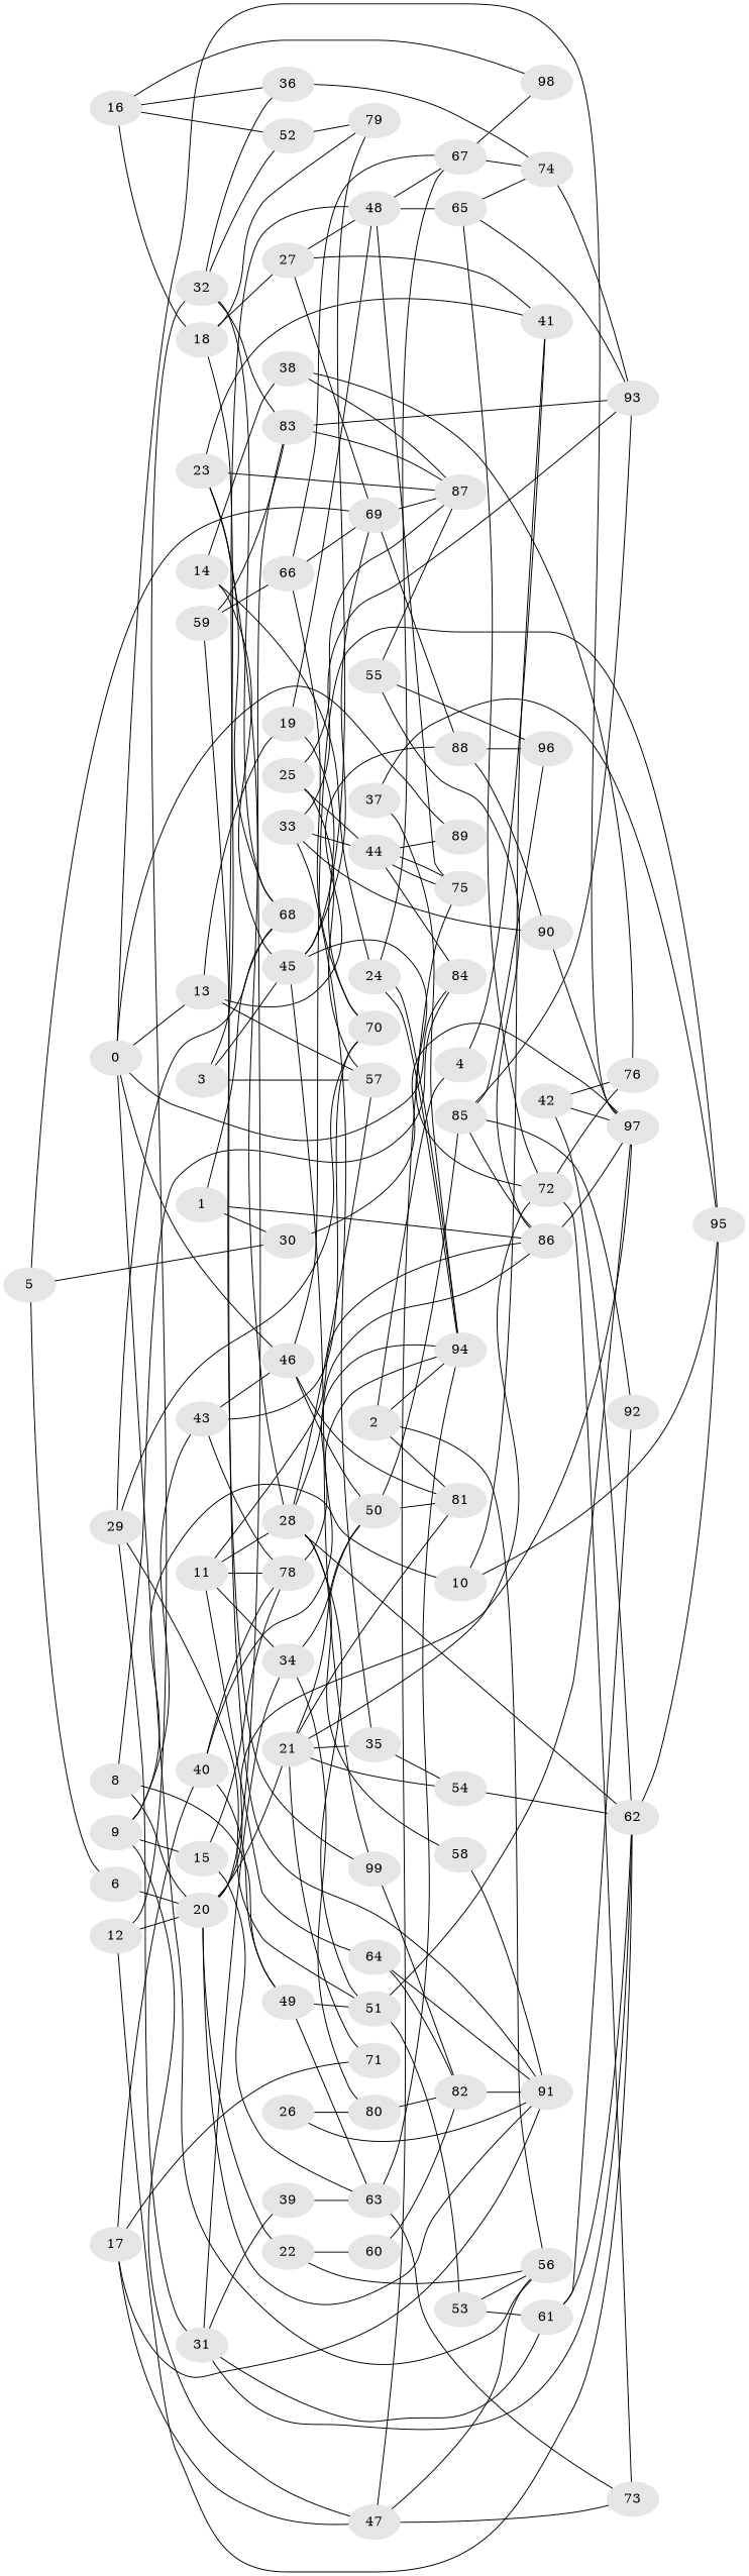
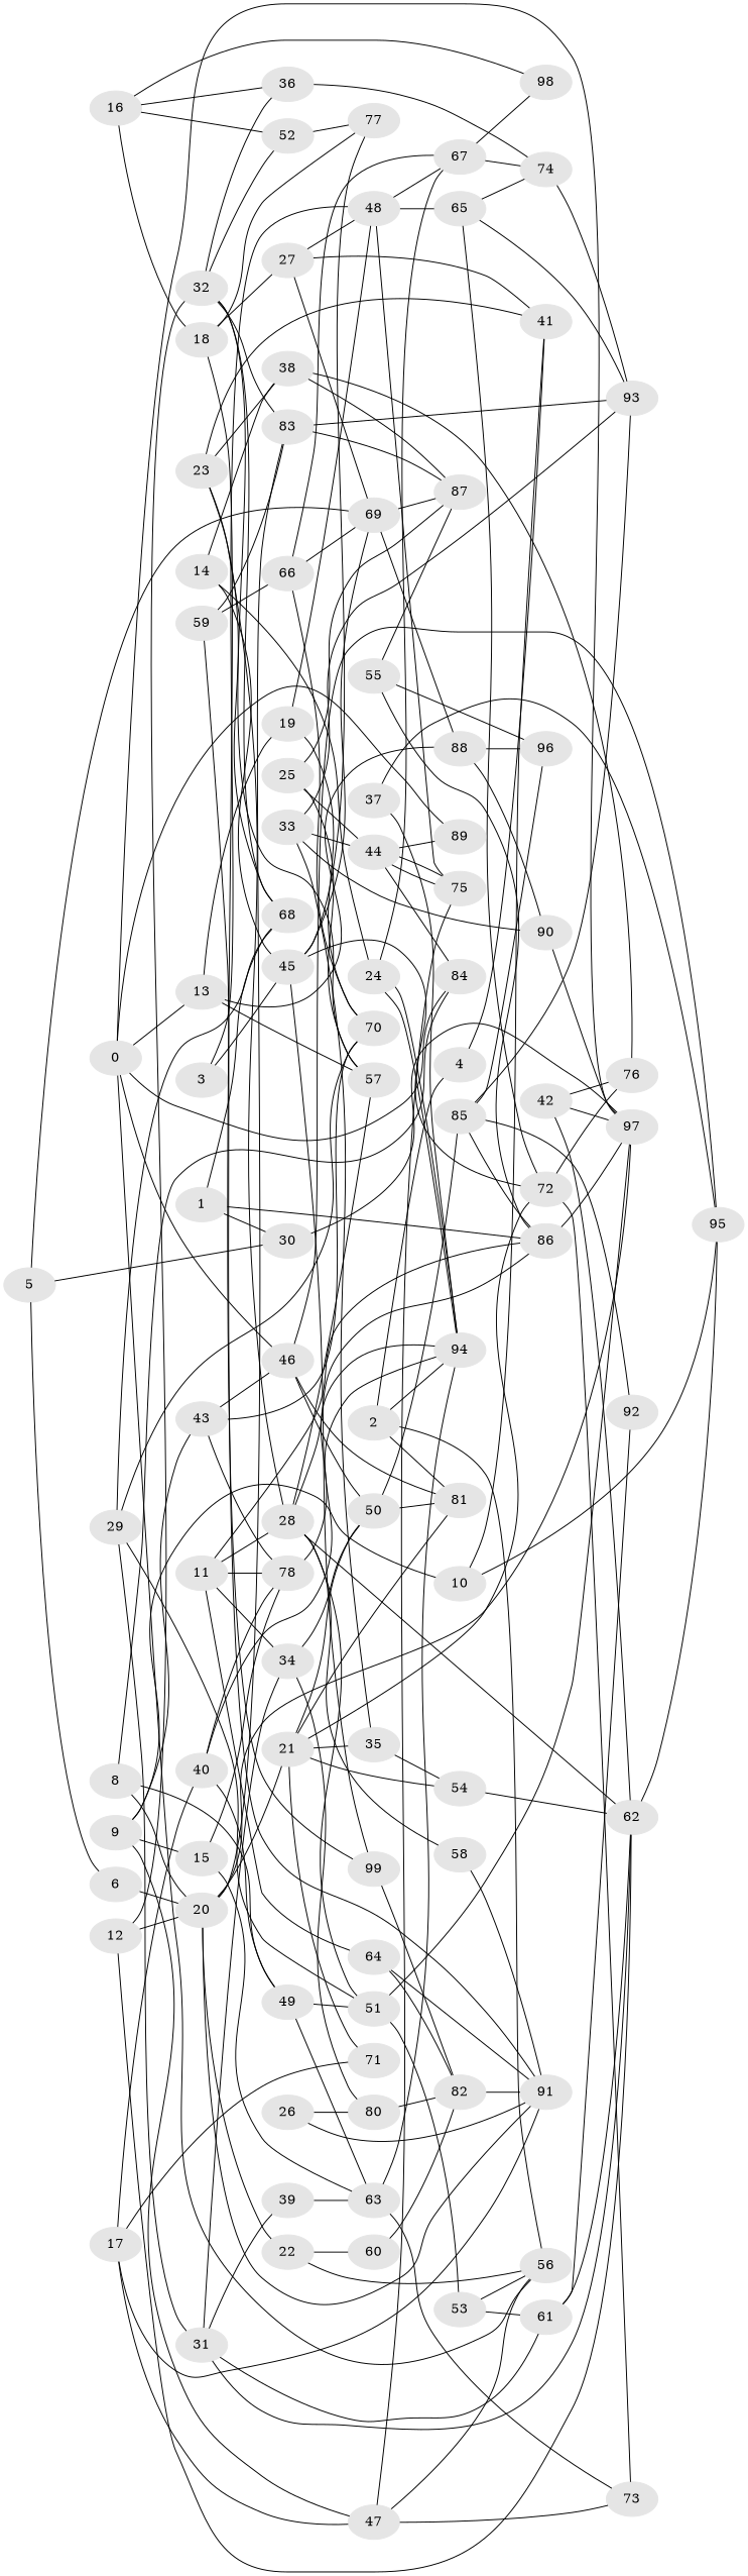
  graph {
    rankdir=LR
    node [color=gray90 style=filled]
    1
    30
    68
    86
    97
    2
    4
    56
    81
    94
    41
    3
    45
    48
    69
-   77 [label=79]
+   77
    n17 [label=99]
    72
    67
    75
    65
    5
    6
    20
    88
    87
    91
    21
    22
    83
    n31 [label=0]
    13
    46
    84
    89
    19
    57
    95
    50
    8
    49
    32
    36
    52
    63
    51
    9
    10
    15
    43
    47
    78
    70
    73
    11
    28
    34
    64
    62
    58
    80
    82
    12
    90
    96
    14
    24
    38
    76
    16
    18
    98
    27
    74
    17
    40
    71
    35
    54
    60
    93
    85
    23
    25
    44
    26
    53
    29
    31
    39
    61
    92
    33
    37
    42
    55
    59
    66
    1 -- 30
    1 -- 68
    1 -- 86
    30 -- 97
    86 -- 97
    2 -- 4
    2 -- 56
    2 -- 81
    2 -- 94
    4 -- 41
    3 -- 45
    3 -- 48
    45 -- 69
    45 -- 77
    45 -- n17
    45 -- 72
    48 -- 67
    48 -- 75
    48 -- 65
    69 -- 88
    69 -- 87
    n17 -- 82
    72 -- 73
    72 -- 76
    67 -- 98
    67 -- 74
    65 -- 72
    65 -- 74
    65 -- 93
    5 -- 30
    5 -- 69
    5 -- 6
    6 -- 20
    20 -- 97
    20 -- 91
    20 -- 21
    20 -- 22
    20 -- 83
    88 -- 90
    88 -- 96
    21 -- 81
    21 -- 72
    21 -- 50
    21 -- 71
    21 -- 35
    21 -- 54
    22 -- 56
    22 -- 60
    83 -- 87
    83 -- 93
    n31 -- 97
    n31 -- 56
    n31 -- 13
    n31 -- 46
    n31 -- 84
    n31 -- 89
    13 -- 88
    13 -- 19
    13 -- 57
    46 -- 81
    46 -- 95
    46 -- 50
    19 -- 48
    19 -- 70
    50 -- 81
    50 -- 85
    8 -- 20
    8 -- 84
    8 -- 49
    49 -- 63
    49 -- 51
    32 -- 68
    32 -- 83
-   3 -- 57
+   32 -- 57
    32 -- 36
    32 -- 52
    36 -- 74
    52 -- 77
    63 -- 94
    63 -- 73
    51 -- 97
    51 -- 53
    9 -- 10
    9 -- 15
    9 -- 43
    9 -- 47
    10 -- 41
    10 -- 95
    15 -- 63
    15 -- 78
    43 -- 46
    43 -- 78
    43 -- 70
    47 -- 56
    47 -- 75
    47 -- 73
    78 -- 94
    11 -- 86
    11 -- 78
    11 -- 28
    11 -- 34
    11 -- 64
    28 -- 86
    28 -- 57
    28 -- 51
    28 -- 62
    28 -- 58
    34 -- 50
    34 -- 80
    64 -- 91
    64 -- 82
    62 -- 95
    58 -- 91
    80 -- 82
    82 -- 91
    12 -- 20
    12 -- 32
    12 -- 62
    90 -- 97
    14 -- 45
    14 -- 24
    14 -- 38
    24 -- 94
    24 -- 94
    24 -- 67
    38 -- 87
    38 -- 76
    16 -- 36
    16 -- 52
    16 -- 18
    16 -- 98
    18 -- 77
    18 -- n17
    18 -- 27
    27 -- 41
    27 -- 48
    27 -- 69
    74 -- 93
    17 -- 91
    17 -- 47
    17 -- 40
    17 -- 71
    40 -- 94
    40 -- 49
    40 -- 78
    35 -- 54
    54 -- 62
    60 -- 82
    85 -- 86
    85 -- 96
    85 -- 93
    85 -- 92
    23 -- 68
    23 -- 41
-   23 -- 87
+   23 -- 38
    23 -- 28
    25 -- 87
    25 -- 57
    25 -- 44
    44 -- 75
    44 -- 75
    44 -- 84
    44 -- 89
    26 -- 91
    26 -- 80
    53 -- 56
    53 -- 61
    29 -- 68
    29 -- 51
    29 -- 70
    29 -- 31
    31 -- 34
    31 -- 62
    31 -- 39
    31 -- 61
    39 -- 63
    61 -- 62
    61 -- 92
    33 -- 90
    33 -- 35
    33 -- 93
    33 -- 44
    37 -- 94
    37 -- 95
    42 -- 97
    42 -- 62
    42 -- 76
    55 -- 86
    55 -- 87
    55 -- 96
    59 -- 91
    59 -- 83
    59 -- 66
    66 -- 69
    66 -- 67
    66 -- 70
  }
